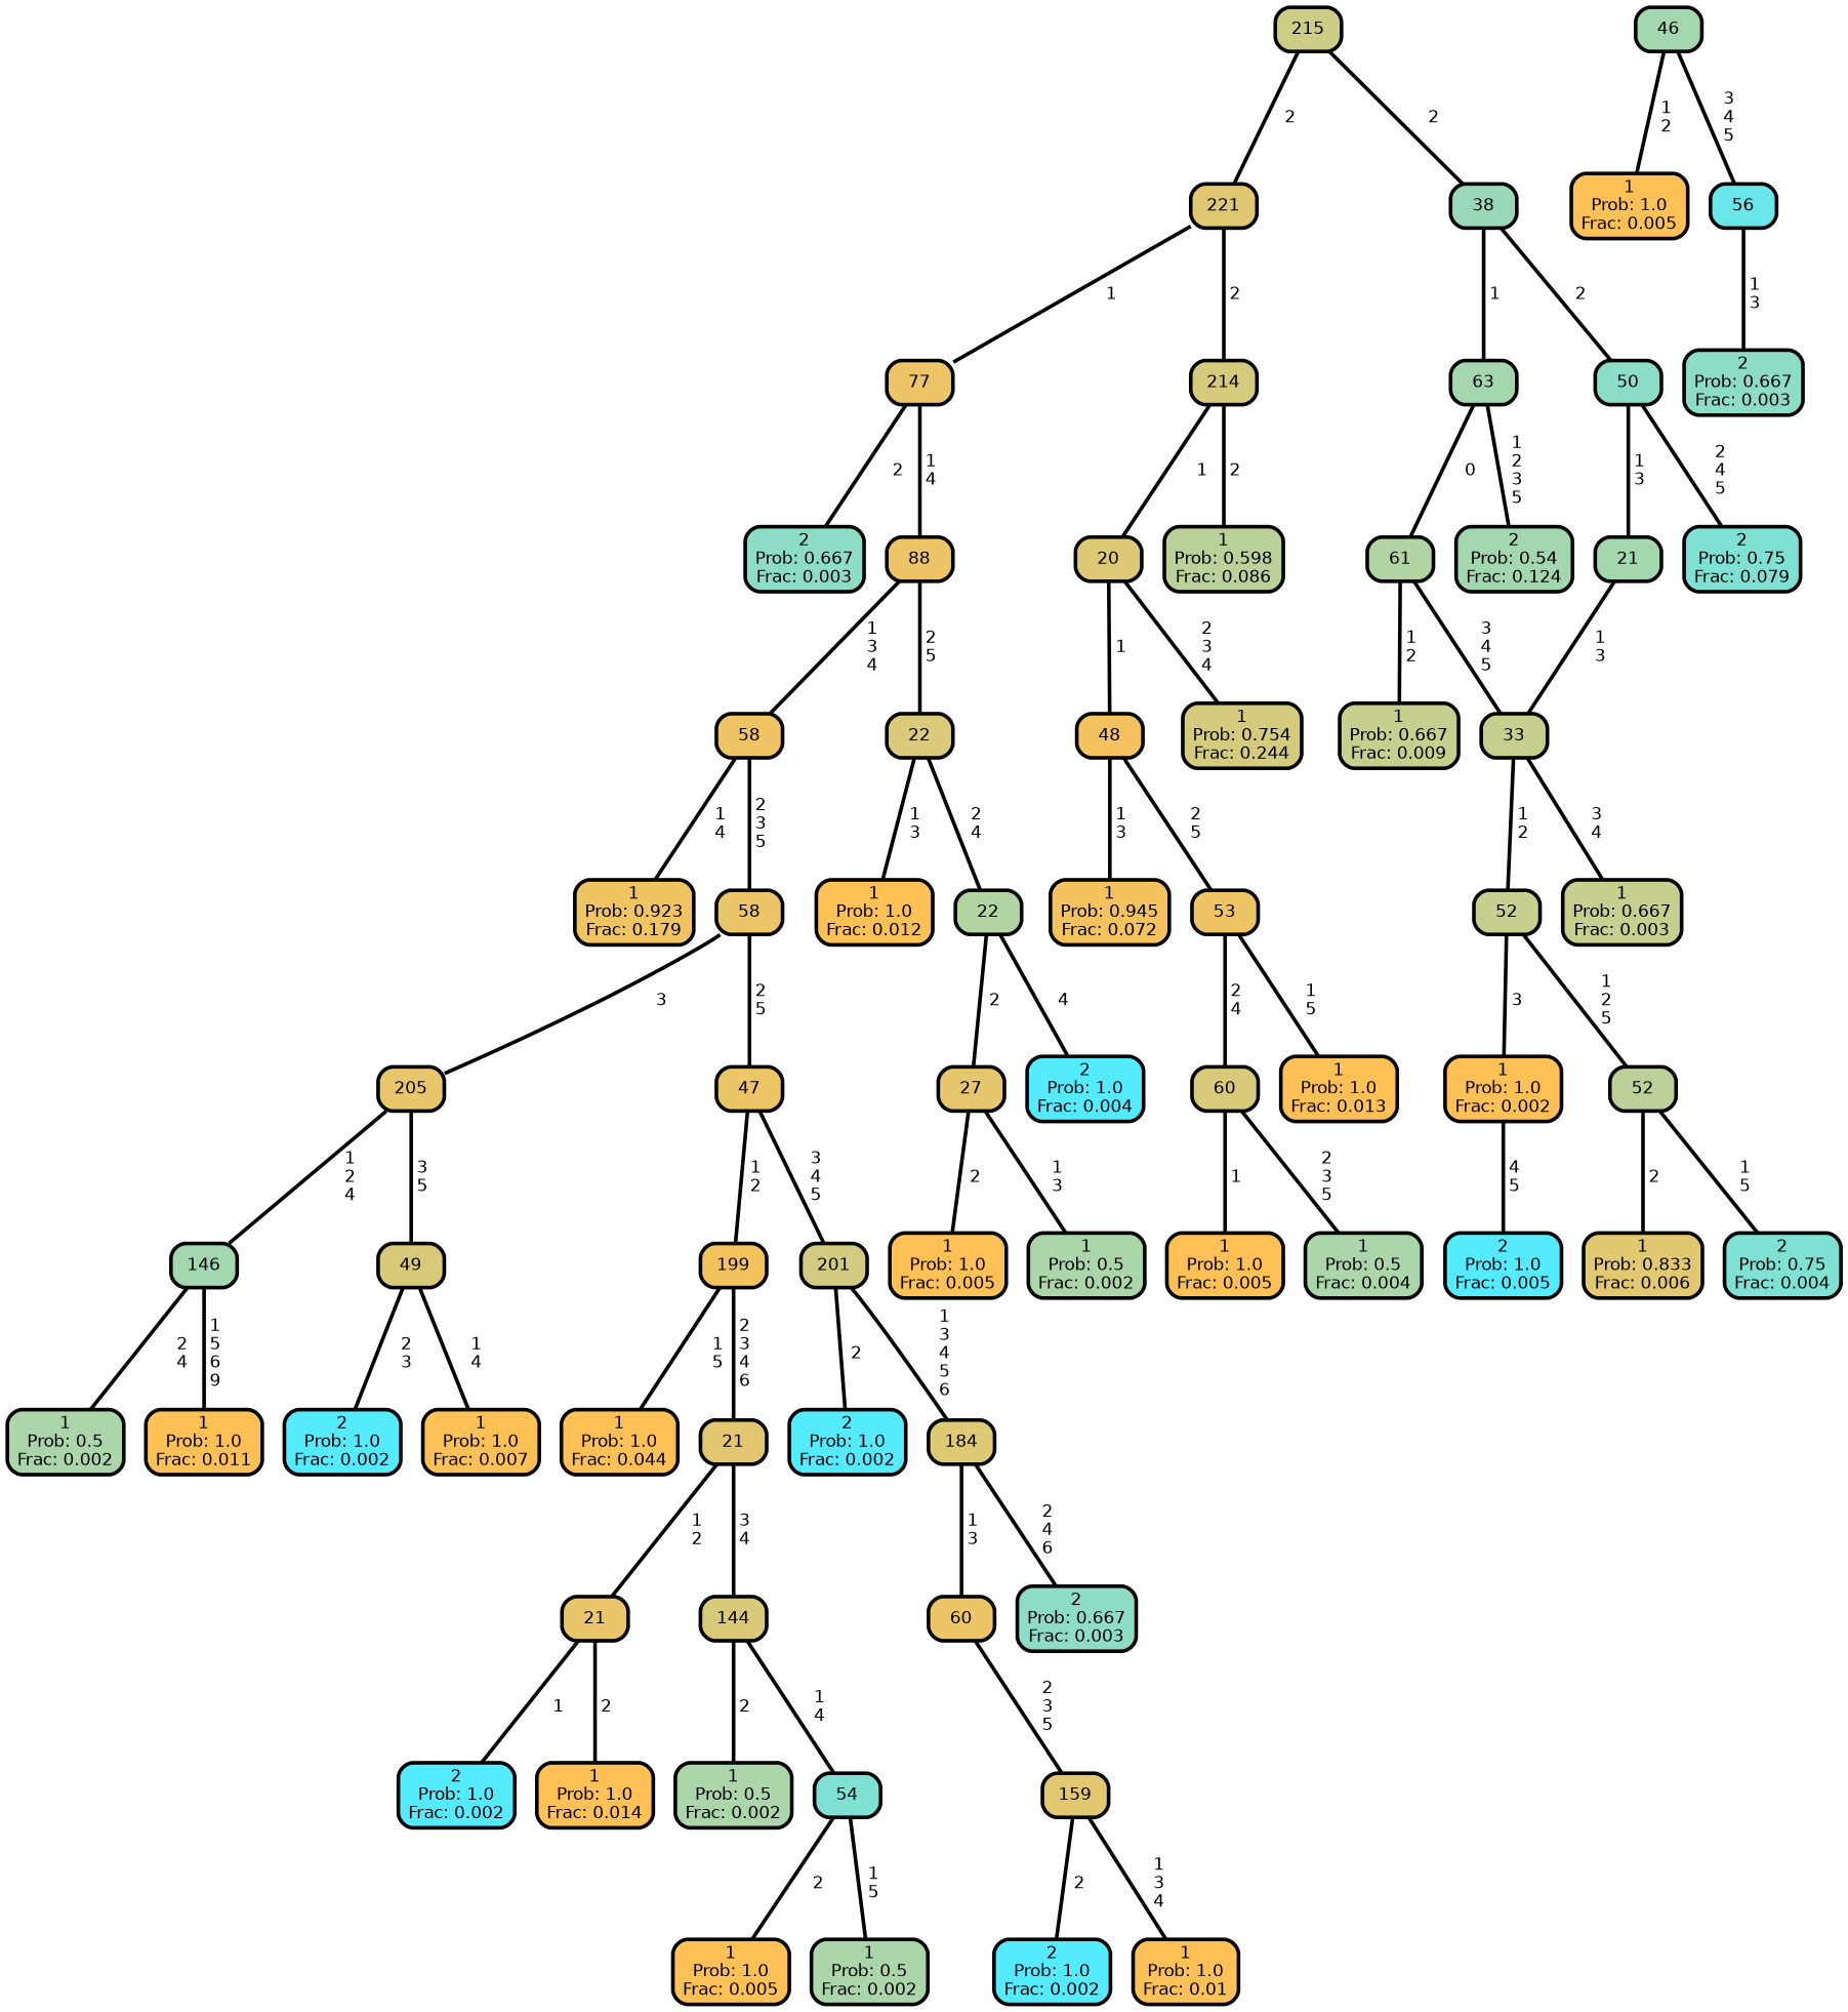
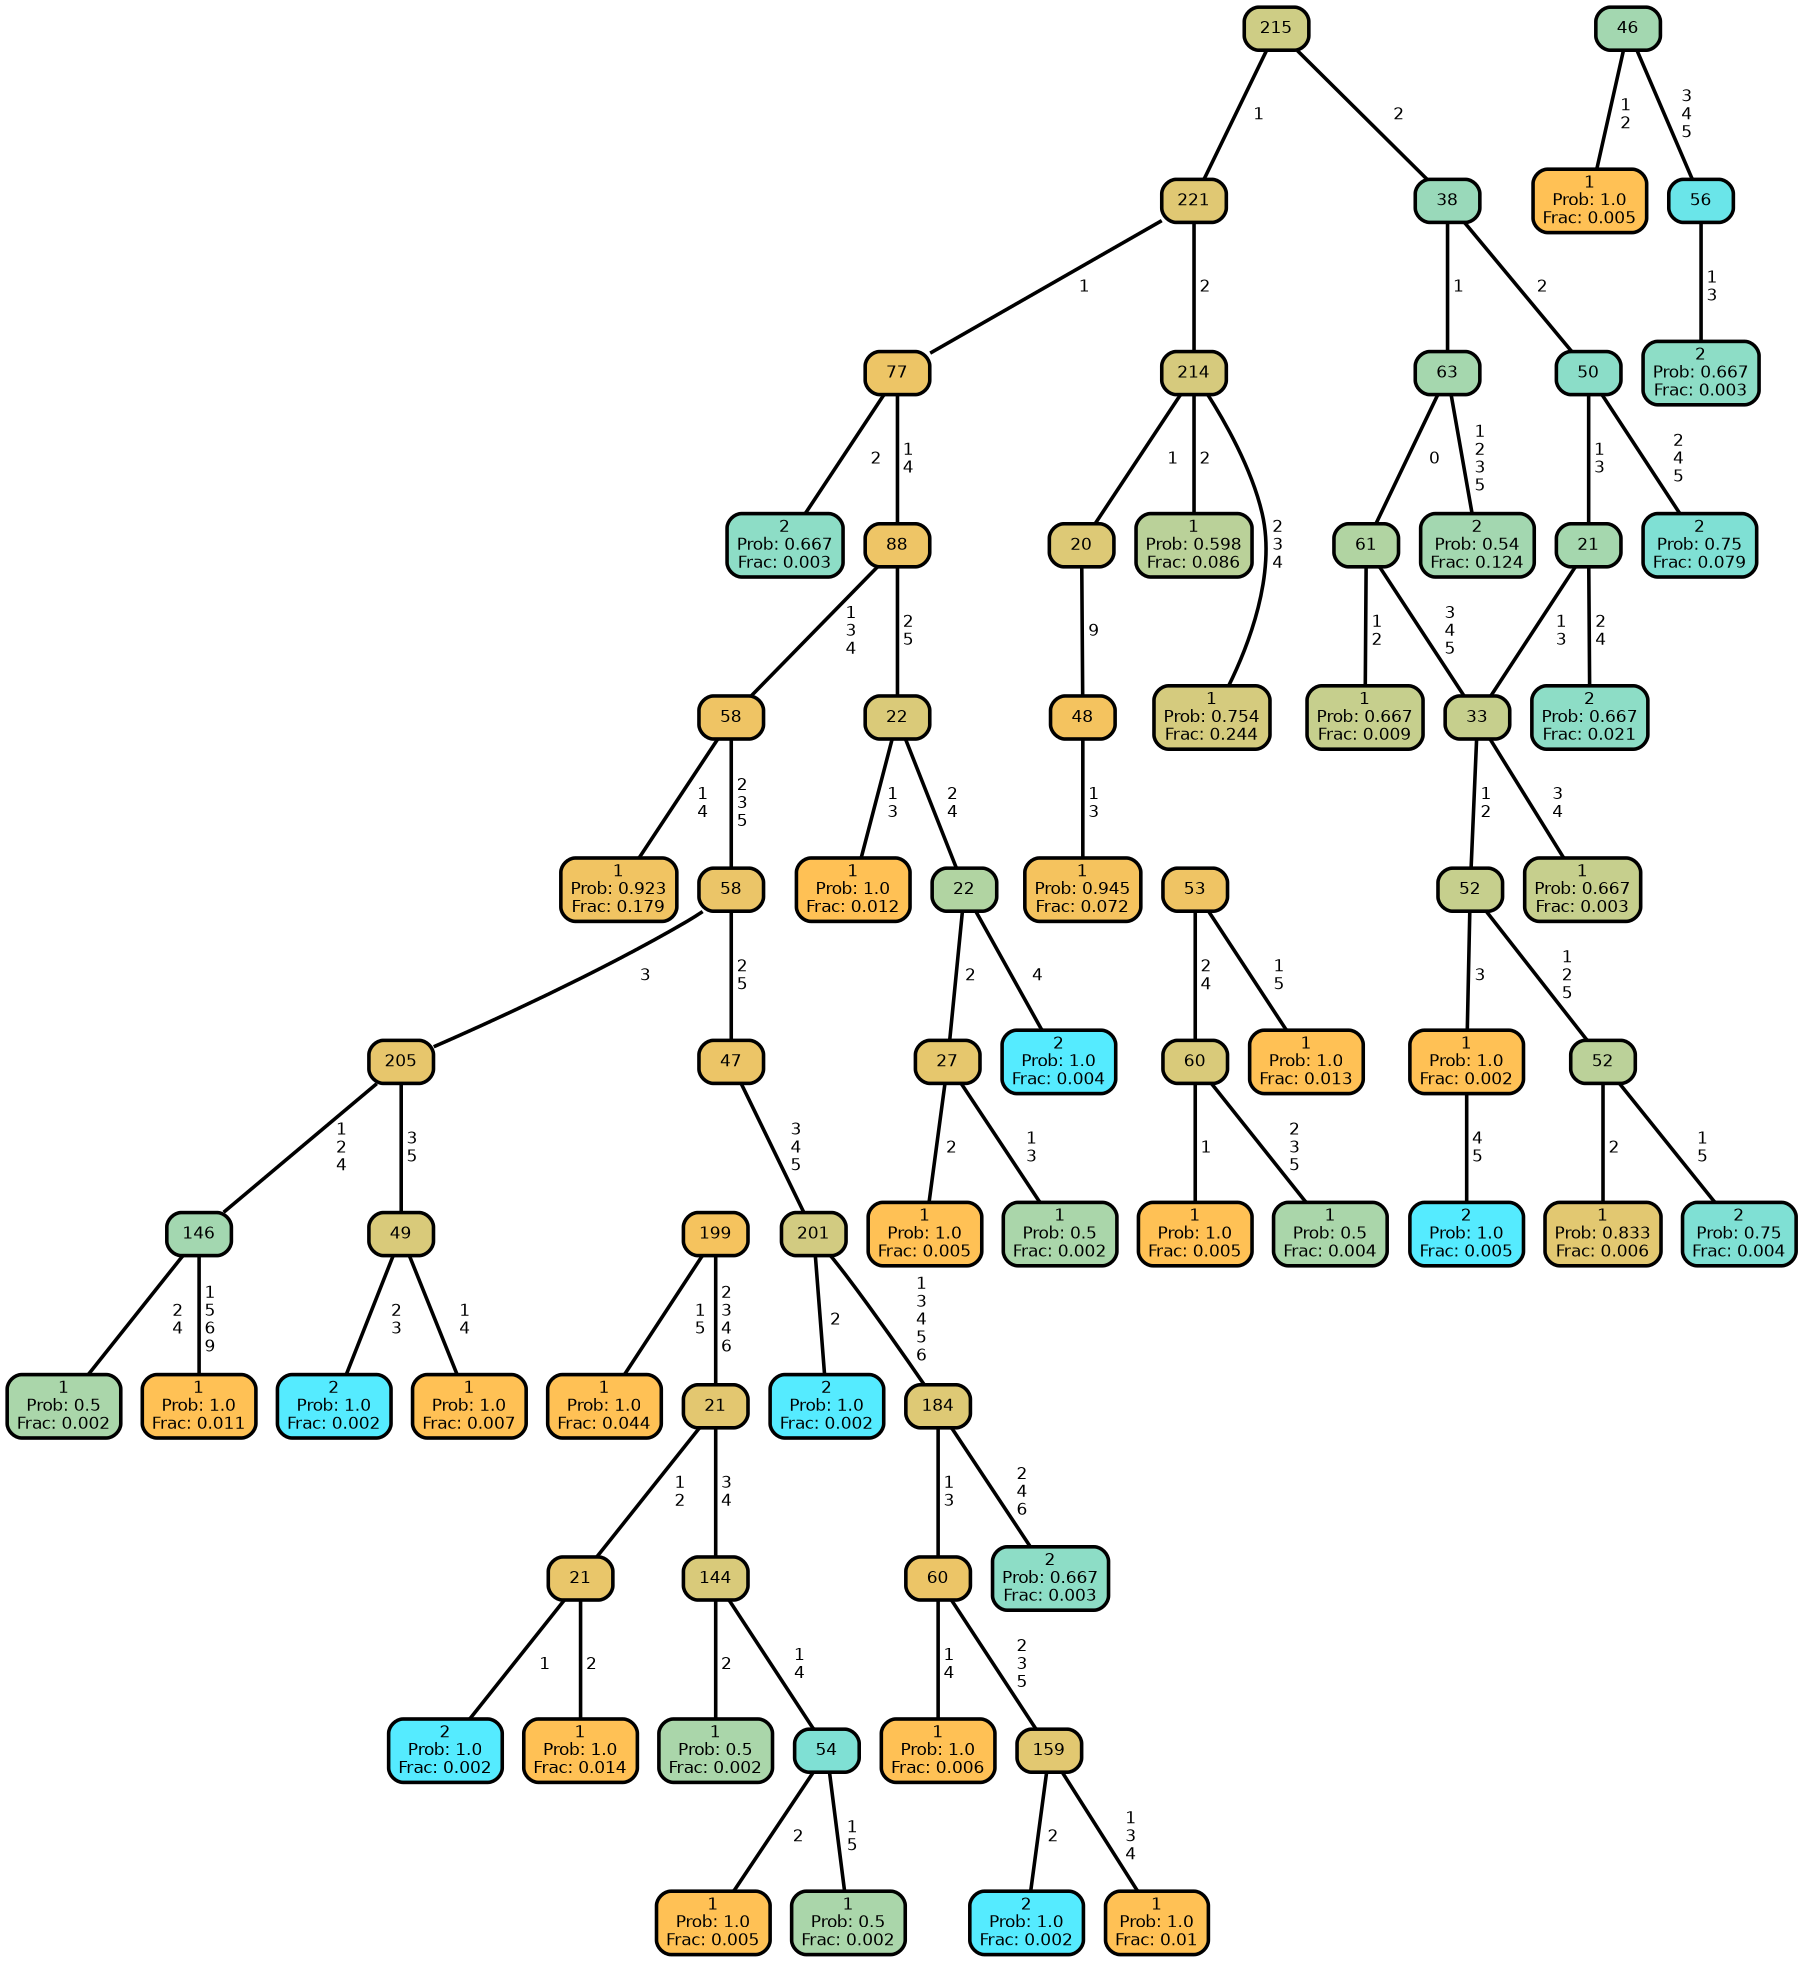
  graph {
    ranksep="0 equally"
    splines=straight
    node [color=black fillcolor="#ffc155" fontcolor=black fontname=helvetica penwidth=3 shape=box style="filled, rounded"]
    edge [color=black fontname=helvetica penwidth=3]
    n1 [fillcolor="#8dddc6" label="2\nProb: 0.667\nFrac: 0.003"]
    n2 [fillcolor="#edc566" label=77]
    n3 [fillcolor="#eec566" label=88]
    n4 [fillcolor="#efc464" label=58]
    n5 [fillcolor="#daca79" label=22]
    n6 [fillcolor="#f1c462" label="1\nProb: 0.923\nFrac: 0.179"]
    n7 [fillcolor="#ebc568" label=58]
    n8 [fillcolor="#e7c66c" label=205]
    n9 [fillcolor="#ecc567" label=47]
    n10 [fillcolor="#aad6aa" label="1\nProb: 0.5\nFrac: 0.002"]
    n11 [fillcolor="#a3d7b0" label=146]
    n12 [label="1\nProb: 1.0\nFrac: 0.011"]
    n13 [fillcolor="#d9ca7a" label=49]
    n14 [fillcolor="#55ebff" label="2\nProb: 1.0\nFrac: 0.002"]
    n15 [label="1\nProb: 1.0\nFrac: 0.007"]
    n16 [fillcolor="#f5c35e" label=199]
    n17 [fillcolor="#d2cb81" label=201]
    n18 [label="1\nProb: 1.0\nFrac: 0.044"]
    n19 [fillcolor="#e3c770" label=21]
    n20 [fillcolor="#e9c66a" label=21]
    n21 [fillcolor="#d9ca7a" label=144]
    n22 [fillcolor="#55ebff" label="2\nProb: 1.0\nFrac: 0.002"]
    n23 [label="1\nProb: 1.0\nFrac: 0.014"]
    n24 [fillcolor="#aad6aa" label="1\nProb: 0.5\nFrac: 0.002"]
    n25 [fillcolor="#7fe0d4" label=54]
    n26 [label="1\nProb: 1.0\nFrac: 0.005"]
    n27 [fillcolor="#aad6aa" label="1\nProb: 0.5\nFrac: 0.002"]
    n28 [fillcolor="#55ebff" label="2\nProb: 1.0\nFrac: 0.002"]
    n29 [fillcolor="#dec975" label=184]
    n30 [fillcolor="#ecc567" label=60]
    n31 [fillcolor="#8dddc6" label="2\nProb: 0.667\nFrac: 0.003"]
+   n32 [label="1\nProb: 1.0\nFrac: 0.006"]
    n33 [fillcolor="#e2c871" label=159]
    n34 [fillcolor="#55ebff" label="2\nProb: 1.0\nFrac: 0.002"]
    n35 [label="1\nProb: 1.0\nFrac: 0.01"]
    n36 [label="1\nProb: 1.0\nFrac: 0.012"]
    n37 [fillcolor="#b1d4a2" label=22]
    n38 [fillcolor="#e6c76d" label=27]
    n39 [fillcolor="#55ebff" label="2\nProb: 1.0\nFrac: 0.004"]
    n40 [label="1\nProb: 1.0\nFrac: 0.005"]
    n41 [fillcolor="#aad6aa" label="1\nProb: 0.5\nFrac: 0.002"]
    n42 [fillcolor="#e0c873" label=221]
    n43 [fillcolor="#d6ca7d" label=214]
    n44 [fillcolor="#ddc976" label=20]
    n45 [fillcolor="#bad199" label="1\nProb: 0.598\nFrac: 0.086"]
    n46 [fillcolor="#f5c35e" label="1\nProb: 0.945\nFrac: 0.072"]
    n47 [fillcolor="#f4c35f" label=48]
    n48 [fillcolor="#efc464" label=53]
    n49 [fillcolor="#d9ca7a" label=60]
    n50 [label="1\nProb: 1.0\nFrac: 0.013"]
    n51 [label="1\nProb: 1.0\nFrac: 0.005"]
    n52 [fillcolor="#aad6aa" label="1\nProb: 0.5\nFrac: 0.004"]
    n53 [fillcolor="#d5cb7e" label="1\nProb: 0.754\nFrac: 0.244"]
    n54 [fillcolor="#cecd85" label=215]
    n55 [fillcolor="#99d9ba" label=38]
    n56 [fillcolor="#a5d7ae" label=63]
    n57 [fillcolor="#8bddc8" label=50]
    n58 [fillcolor="#c6cf8d" label="1\nProb: 0.667\nFrac: 0.009"]
    n59 [fillcolor="#b1d4a2" label=61]
    n60 [fillcolor="#c6cf8d" label=33]
    n61 [fillcolor="#a3d7b0" label=46]
    n62 [label="1\nProb: 1.0\nFrac: 0.005"]
    n63 [fillcolor="#6ae5e9" label=56]
    n64 [fillcolor="#8dddc6" label="2\nProb: 0.667\nFrac: 0.003"]
    n65 [fillcolor="#55ebff" label="2\nProb: 1.0\nFrac: 0.005"]
    n66 [fillcolor="#a3d7b0" label="2\nProb: 0.54\nFrac: 0.124"]
    n67 [fillcolor="#a5d7ae" label=21]
    n68 [fillcolor="#7fe0d4" label="2\nProb: 0.75\nFrac: 0.079"]
    n69 [label="1\nProb: 1.0\nFrac: 0.002"]
    n70 [fillcolor="#c6cf8d" label=52]
    n71 [fillcolor="#bbd199" label=52]
    n72 [fillcolor="#e2c871" label="1\nProb: 0.833\nFrac: 0.006"]
    n73 [fillcolor="#7fe0d4" label="2\nProb: 0.75\nFrac: 0.004"]
    n74 [fillcolor="#c6cf8d" label="1\nProb: 0.667\nFrac: 0.003"]
+   n75 [fillcolor="#8dddc6" label="2\nProb: 0.667\nFrac: 0.021"]
    subgraph sub_1 {
      rank=same
    }
    n2 -- n1 [label=" 2"]
    n2 -- n3 [label=" 1\n 4"]
    n3 -- n4 [label=" 1\n 3\n 4"]
    n3 -- n5 [label=" 2\n 5"]
    n4 -- n6 [label=" 1\n 4"]
    n4 -- n7 [label=" 2\n 3\n 5"]
    n5 -- n36 [label=" 1\n 3"]
    n5 -- n37 [label=" 2\n 4"]
    n7 -- n8 [label=" 3"]
    n7 -- n9 [label=" 2\n 5"]
    n8 -- n11 [label=" 1\n 2\n 4"]
    n8 -- n13 [label=" 3\n 5"]
-   n9 -- n16 [label=" 1\n 2"]
    n9 -- n17 [label=" 3\n 4\n 5"]
    n11 -- n10 [label=" 2\n 4"]
    n11 -- n12 [label=" 1\n 5\n 6\n 9"]
    n13 -- n14 [label=" 2\n 3"]
    n13 -- n15 [label=" 1\n 4"]
    n16 -- n18 [label=" 1\n 5"]
    n16 -- n19 [label=" 2\n 3\n 4\n 6"]
    n17 -- n28 [label=" 2"]
    n17 -- n29 [label=" 1\n 3\n 4\n 5\n 6"]
    n19 -- n20 [label=" 1\n 2"]
    n19 -- n21 [label=" 3\n 4"]
    n20 -- n22 [label=" 1"]
    n20 -- n23 [label=" 2"]
    n21 -- n24 [label=" 2"]
    n21 -- n25 [label=" 1\n 4"]
    n25 -- n26 [label=" 2"]
    n25 -- n27 [label=" 1\n 5"]
    n29 -- n30 [label=" 1\n 3"]
    n29 -- n31 [label=" 2\n 4\n 6"]
+   n30 -- n32 [label=" 1\n 4"]
    n30 -- n33 [label=" 2\n 3\n 5"]
    n33 -- n34 [label=" 2"]
    n33 -- n35 [label=" 1\n 3\n 4"]
    n37 -- n38 [label=" 2"]
    n37 -- n39 [label=" 4"]
    n38 -- n40 [label=" 2"]
    n38 -- n41 [label=" 1\n 3"]
    n42 -- n2 [label=" 1"]
    n42 -- n43 [label=" 2"]
    n43 -- n44 [label=" 1"]
    n43 -- n45 [label=" 2"]
-   n44 -- n47 [label=" 1"]
-   n44 -- n53 [label=" 2\n 3\n 4"]
+   n44 -- n47 [label=" 9"]
+   n43 -- n53 [label=" 2\n 3\n 4"]
    n47 -- n46 [label=" 1\n 3"]
-   n47 -- n48 [label=" 2\n 5"]
    n48 -- n49 [label=" 2\n 4"]
    n48 -- n50 [label=" 1\n 5"]
    n49 -- n51 [label=" 1"]
    n49 -- n52 [label=" 2\n 3\n 5"]
-   n54 -- n42 [label=" 2"]
+   n54 -- n42 [label=" 1"]
    n54 -- n55 [label=" 2"]
    n55 -- n56 [label=" 1"]
    n55 -- n57 [label=" 2"]
    n56 -- n59 [label=" 0"]
    n56 -- n66 [label=" 1\n 2\n 3\n 5"]
    n57 -- n67 [label=" 1\n 3"]
    n57 -- n68 [label=" 2\n 4\n 5"]
    n59 -- n58 [label=" 1\n 2"]
    n59 -- n60 [label=" 3\n 4\n 5"]
    n60 -- n70 [label=" 1\n 2"]
    n60 -- n74 [label=" 3\n 4"]
    n61 -- n62 [label=" 1\n 2"]
    n61 -- n63 [label=" 3\n 4\n 5"]
    n63 -- n64 [label=" 1\n 3"]
    n67 -- n60 [label=" 1\n 3"]
+   n67 -- n75 [label=" 2\n 4"]
    n69 -- n65 [label=" 4\n 5"]
    n70 -- n69 [label=" 3"]
    n70 -- n71 [label=" 1\n 2\n 5"]
    n71 -- n72 [label=" 2"]
    n71 -- n73 [label=" 1\n 5"]
  }
